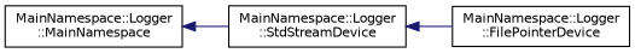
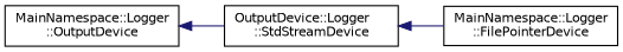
  digraph {
    rankdir=LR
    node [color=black fillcolor=white fontname=Helvetica fontsize=10 shape=record style=filled]
    edge [color=midnightblue dir=back fontname=Helvetica fontsize=10 labelfontname=Helvetica labelfontsize=10 style=solid]
-   n1 [height=0.2 label="MainNamespace::Logger\l::MainNamespace" width=0.4]
-   n2 [height=0.2 label="MainNamespace::Logger\l::StdStreamDevice" width=0.4]
+   n1 [height=0.2 label="MainNamespace::Logger\l::OutputDevice" width=0.4]
+   n2 [height=0.2 label="OutputDevice::Logger\l::StdStreamDevice" width=0.4]
    n3 [height=0.2 label="MainNamespace::Logger\l::FilePointerDevice" width=0.4]
    n1 -> n2
    n2 -> n3
  }
